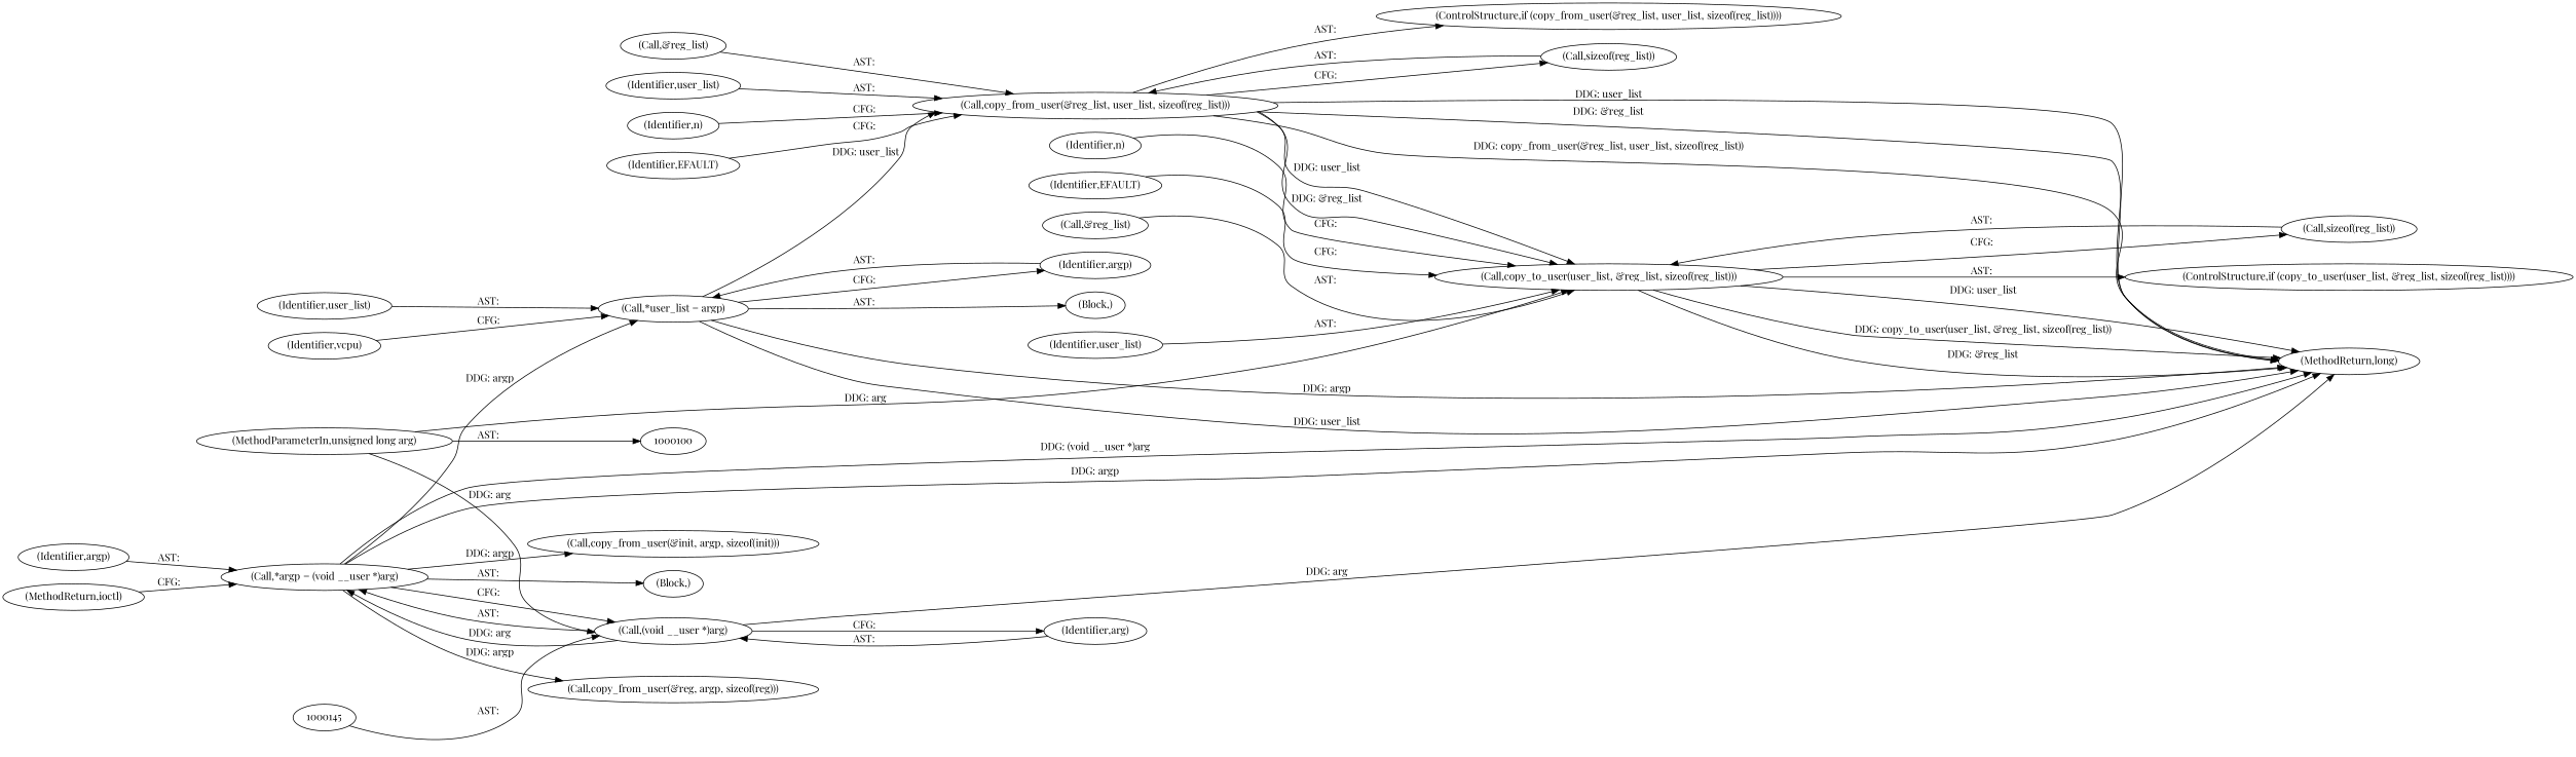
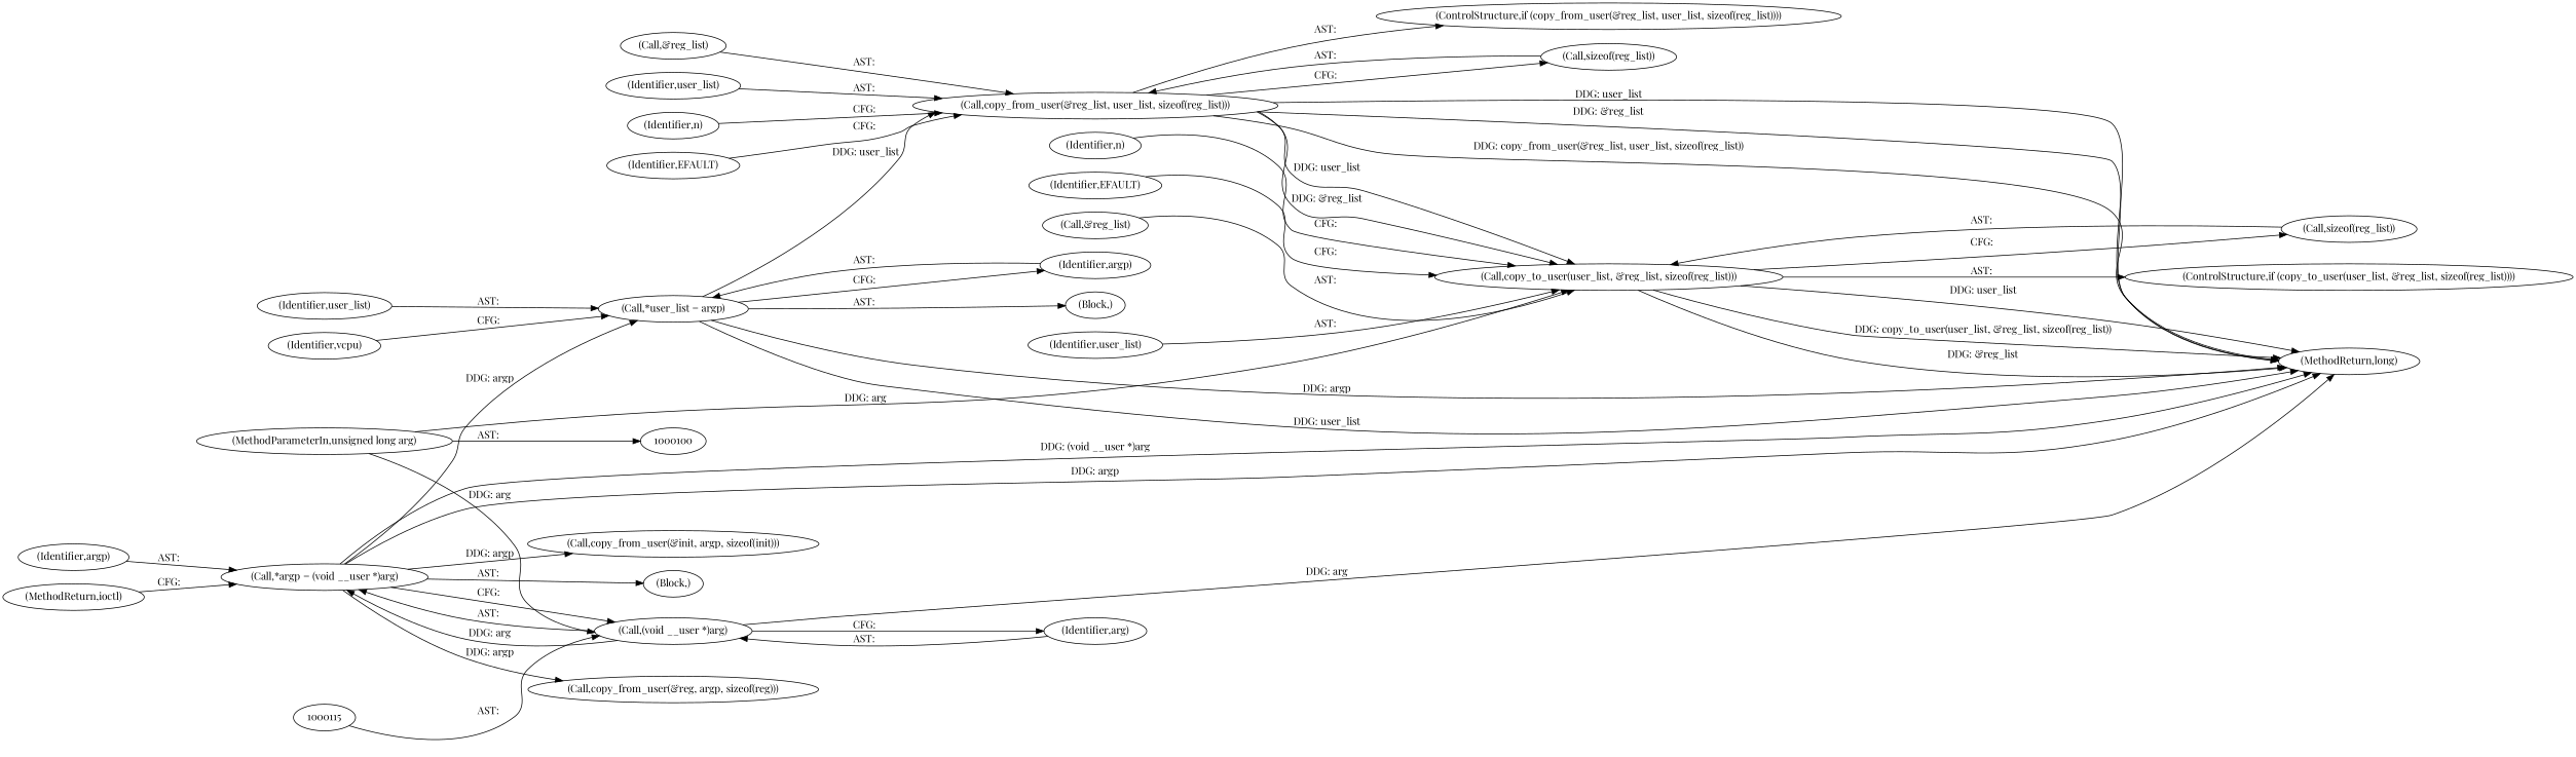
  digraph {
    fontname="Playfair Display"
    rankdir=LR
    node [fontname="Playfair Display"]
    edge [fontname="Playfair Display"]
    n1 [label="(Call,copy_to_user(user_list, &reg_list, sizeof(reg_list)))"]
    n2 [label="(MethodReturn,long)"]
    n3 [label="(ControlStructure,if (copy_to_user(user_list, &reg_list, sizeof(reg_list))))"]
    n4 [label="(Call,sizeof(reg_list))"]
    n5 [label="(Call,copy_from_user(&reg_list, user_list, sizeof(reg_list)))"]
    n6 [label="(Call,sizeof(reg_list))"]
    n7 [label="(ControlStructure,if (copy_from_user(&reg_list, user_list, sizeof(reg_list))))"]
    n8 [label="(Call,*user_list = argp)"]
    n9 [label="(Identifier,argp)"]
    n10 [label="(Block,)"]
    n11 [label="(Call,*argp = (void __user *)arg)"]
    n12 [label="(Call,(void __user *)arg)"]
    n13 [label="(Block,)"]
    n14 [label="(Call,copy_from_user(&reg, argp, sizeof(reg)))"]
    n15 [label="(Call,copy_from_user(&init, argp, sizeof(init)))"]
    n16 [label="(Identifier,arg)"]
    n17 [label="(MethodParameterIn,unsigned long arg)"]
    1000100
    n19 [label="(Call,&reg_list)"]
    n20 [label="(Identifier,user_list)"]
    n21 [label="(Identifier,vcpu)"]
    n22 [label="(Identifier,user_list)"]
    n23 [label="(Identifier,argp)"]
    n24 [label="(Identifier,EFAULT)"]
    n25 [label="(Identifier,n)"]
    n26 [label="(Call,&reg_list)"]
    n27 [label="(MethodReturn,ioctl)"]
    n28 [label="(Identifier,EFAULT)"]
    n29 [label="(Identifier,user_list)"]
    n30 [label="(Identifier,n)"]
-   1000115 [label=1000145]
+   1000115
    n1 -> n2 [label="DDG: &reg_list"]
    n1 -> n2 [label="DDG: user_list"]
    n1 -> n2 [label="DDG: copy_to_user(user_list, &reg_list, sizeof(reg_list))"]
    n1 -> n3 [label="AST: "]
    n1 -> n4 [label="CFG: "]
    n4 -> n1 [label="AST: "]
    n5 -> n1 [label="DDG: user_list"]
    n5 -> n1 [label="DDG: &reg_list"]
    n5 -> n2 [label="DDG: user_list"]
    n5 -> n2 [label="DDG: &reg_list"]
    n5 -> n2 [label="DDG: copy_from_user(&reg_list, user_list, sizeof(reg_list))"]
    n5 -> n6 [label="CFG: "]
    n5 -> n7 [label="AST: "]
    n6 -> n5 [label="AST: "]
    n8 -> n2 [label="DDG: user_list"]
    n8 -> n2 [label="DDG: argp"]
    n8 -> n5 [label="DDG: user_list"]
    n8 -> n9 [label="CFG: "]
    n8 -> n10 [label="AST: "]
    n9 -> n8 [label="AST: "]
    n11 -> n2 [label="DDG: (void __user *)arg"]
    n11 -> n2 [label="DDG: argp"]
    n11 -> n8 [label="DDG: argp"]
    n11 -> n12 [label="CFG: "]
    n11 -> n13 [label="AST: "]
    n11 -> n14 [label="DDG: argp"]
    n11 -> n15 [label="DDG: argp"]
    n12 -> n2 [label="DDG: arg"]
    n12 -> n11 [label="AST: "]
    n12 -> n11 [label="DDG: arg"]
    n12 -> n16 [label="CFG: "]
    n16 -> n12 [label="AST: "]
    n17 -> n1 [label="DDG: arg"]
    n17 -> n12 [label="DDG: arg"]
    n17 -> 1000100 [label="AST: "]
    n19 -> n5 [label="AST: "]
    n20 -> n5 [label="AST: "]
    n21 -> n8 [label="CFG: "]
    n22 -> n8 [label="AST: "]
    n23 -> n11 [label="AST: "]
    n24 -> n1 [label="CFG: "]
    n25 -> n5 [label="CFG: "]
    n26 -> n1 [label="AST: "]
    n27 -> n11 [label="CFG: "]
    n28 -> n5 [label="CFG: "]
    n29 -> n1 [label="AST: "]
    n30 -> n1 [label="CFG: "]
    1000115 -> n12 [label="AST: "]
  }
